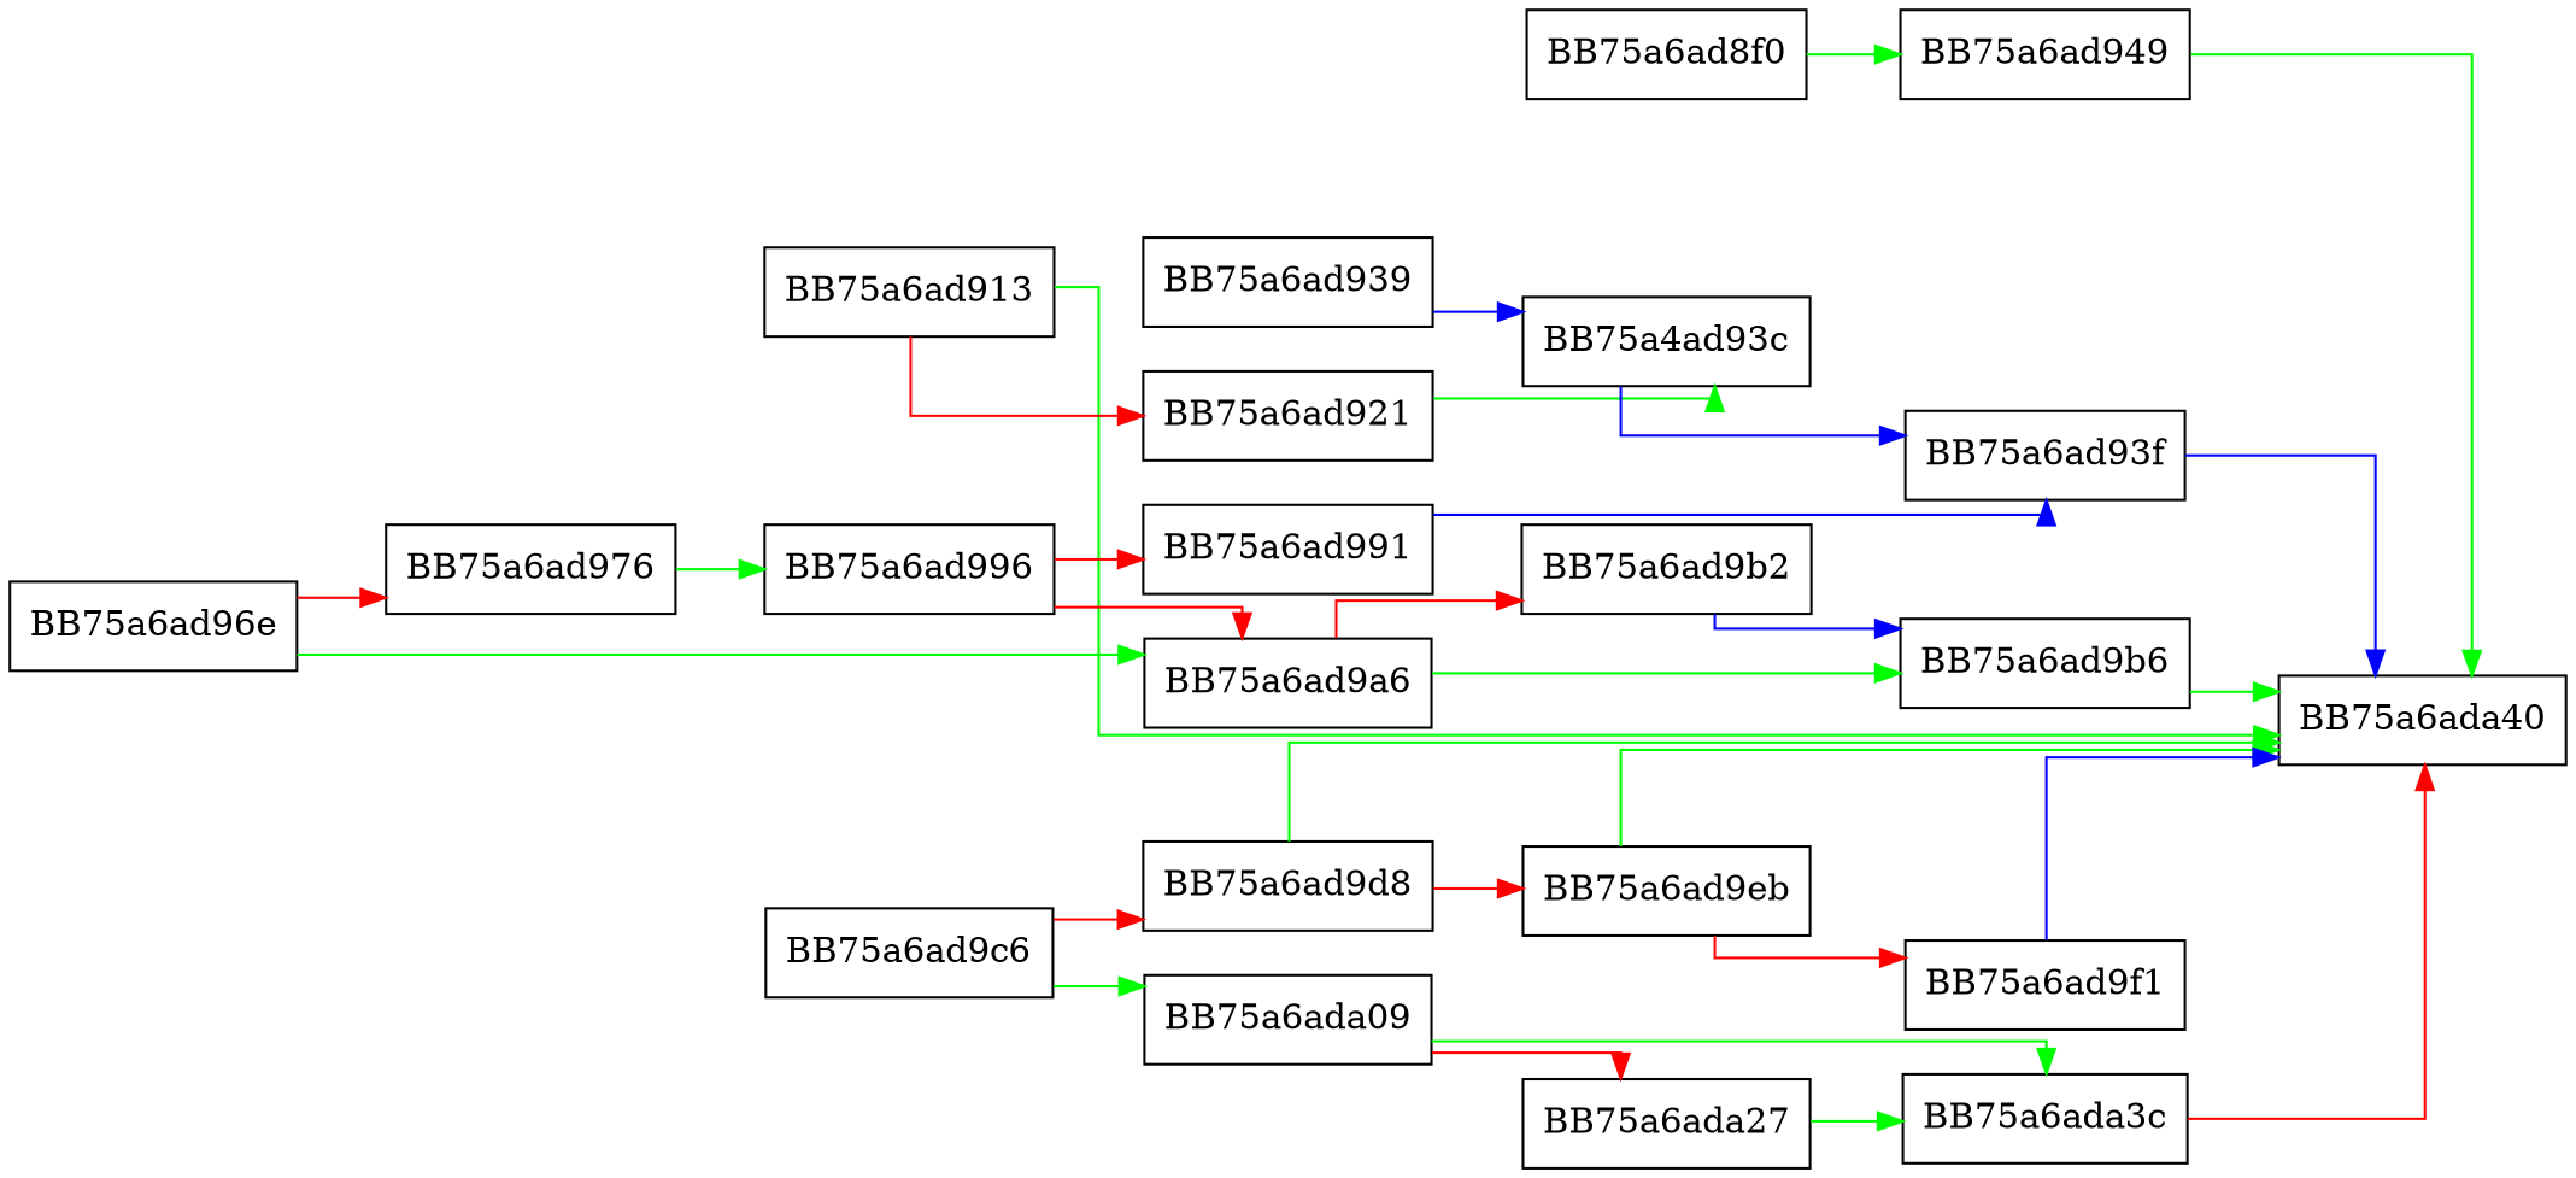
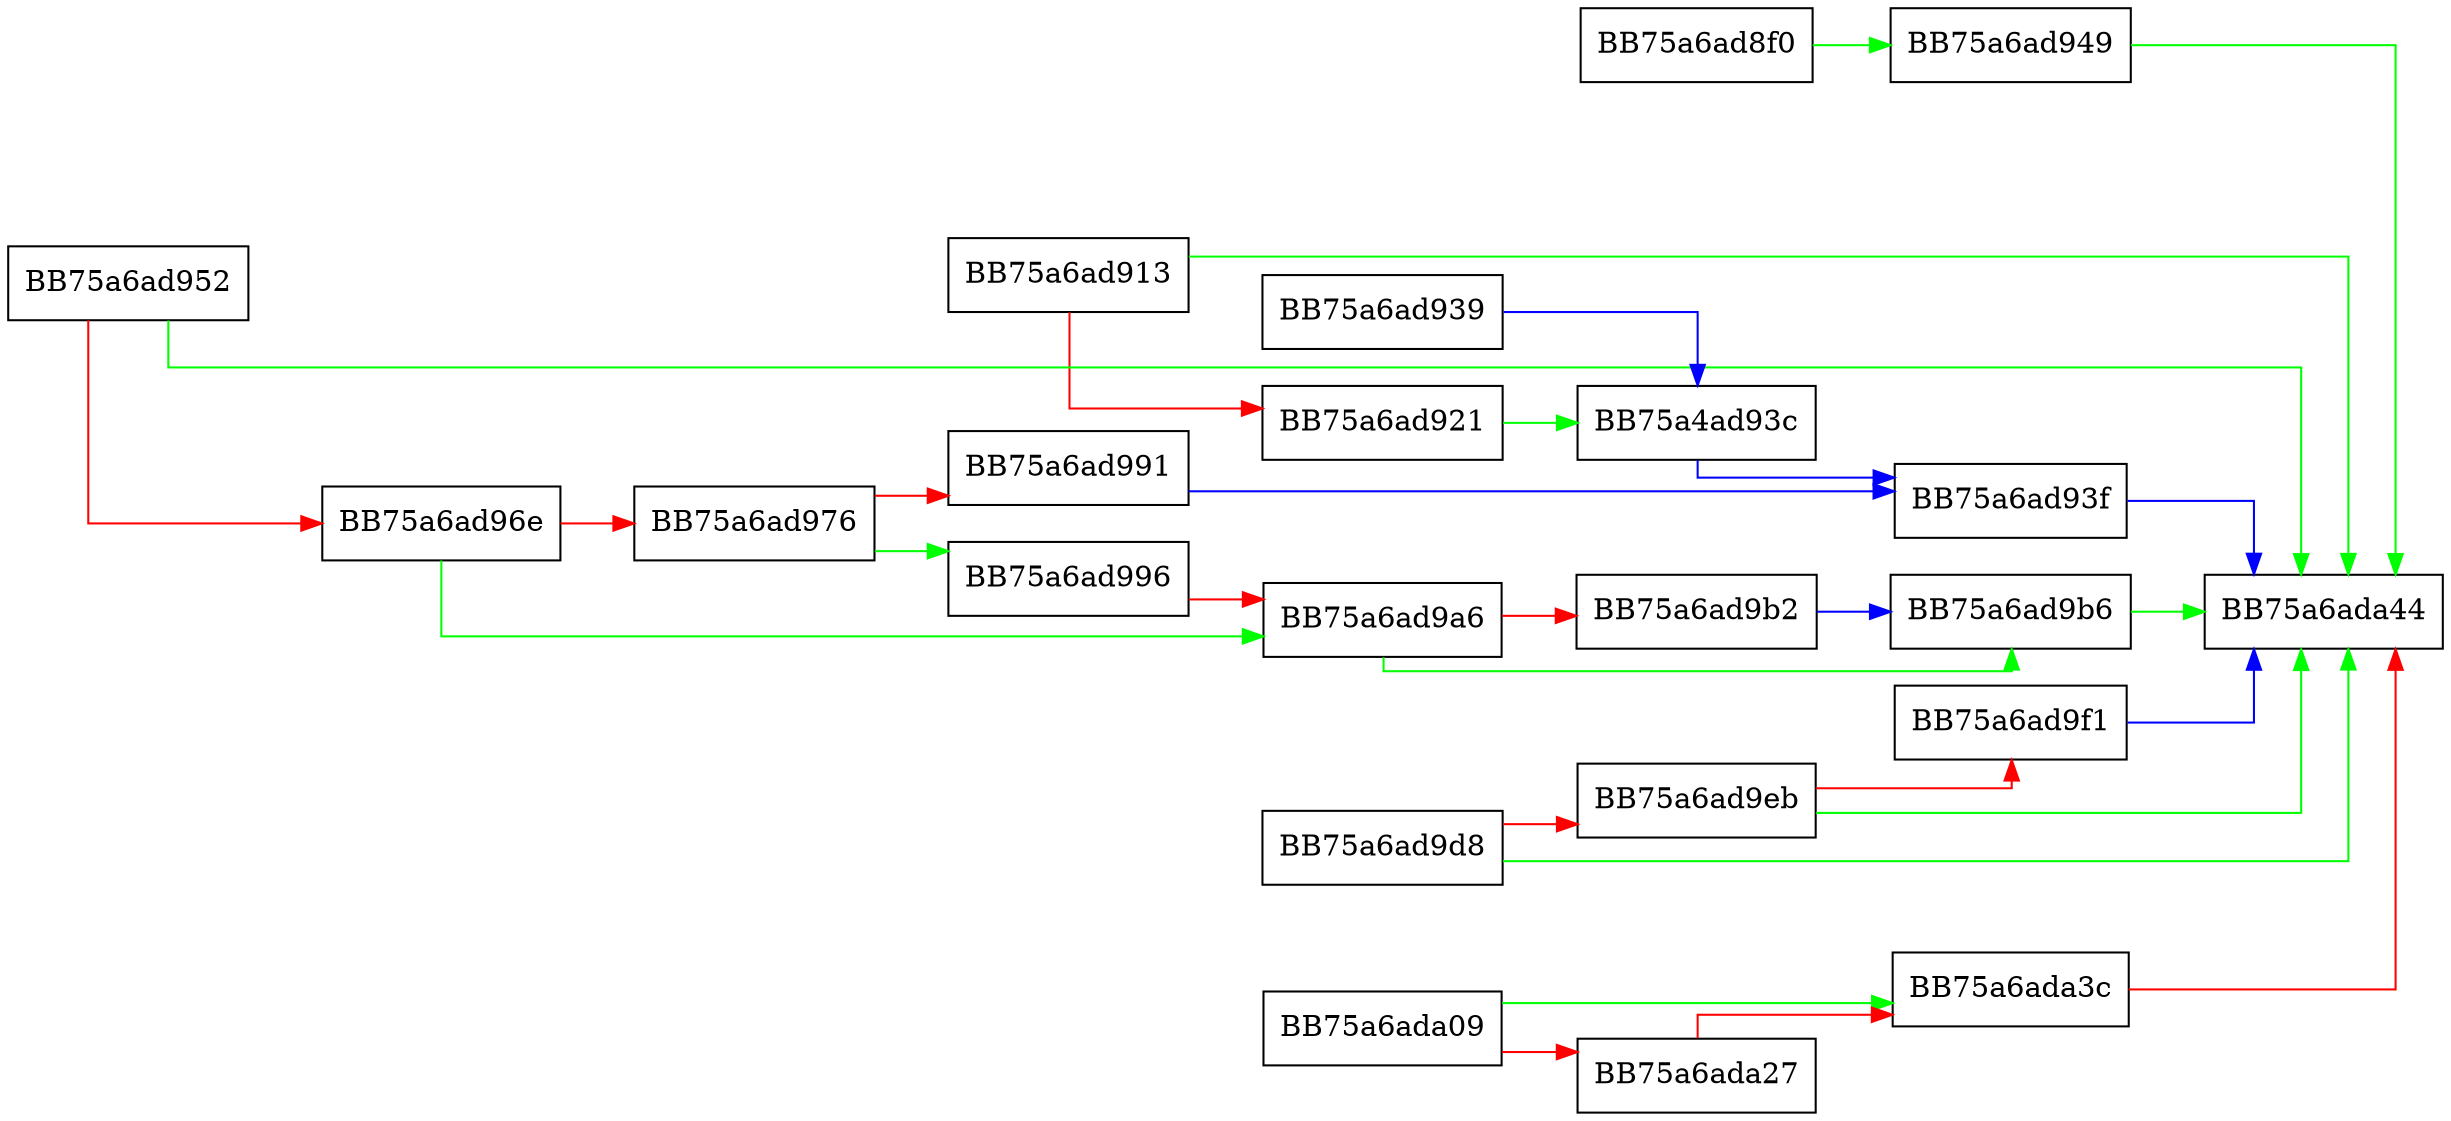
  digraph {
    rankdir=LR
    splines=ortho
    node [shape=box]
    edge [color=green]
    BB75a6ad8f0
    BB75a6ad949
-   BB75a6ada44 [label=BB75a6ada40]
+   BB75a6ada44
    BB75a6ad913
    BB75a6ad921
+   BB75a6ad952
    BB75a6ad96e
    n8 [label=BB75a4ad93c]
    BB75a6ad93f
    BB75a6ad939
    BB75a6ad9a6
    BB75a6ad976
    BB75a6ad9b6
    BB75a6ad9b2
    BB75a6ad996
    BB75a6ad991
-   BB75a6ad9c6
    BB75a6ada09
    BB75a6ad9d8
    BB75a6ada3c
    BB75a6ada27
    BB75a6ad9eb
    BB75a6ad9f1
    BB75a6ad8f0 -> BB75a6ad949
    BB75a6ad949 -> BB75a6ada44
    BB75a6ad913 -> BB75a6ada44
    BB75a6ad913 -> BB75a6ad921 [color=red]
    BB75a6ad921 -> n8
+   BB75a6ad952 -> BB75a6ada44
+   BB75a6ad952 -> BB75a6ad96e [color=red]
    BB75a6ad96e -> BB75a6ad9a6
    BB75a6ad96e -> BB75a6ad976 [color=red]
    n8 -> BB75a6ad93f [color=blue]
    BB75a6ad93f -> BB75a6ada44 [color=blue]
    BB75a6ad939 -> n8 [color=blue]
    BB75a6ad9a6 -> BB75a6ad9b6
    BB75a6ad9a6 -> BB75a6ad9b2 [color=red]
    BB75a6ad976 -> BB75a6ad996
-   BB75a6ad996 -> BB75a6ad991 [color=red]
+   BB75a6ad976 -> BB75a6ad991 [color=red]
    BB75a6ad9b6 -> BB75a6ada44
    BB75a6ad9b2 -> BB75a6ad9b6 [color=blue]
    BB75a6ad996 -> BB75a6ad9a6 [color=red]
    BB75a6ad991 -> BB75a6ad93f [color=blue]
-   BB75a6ad9c6 -> BB75a6ada09
-   BB75a6ad9c6 -> BB75a6ad9d8 [color=red]
    BB75a6ada09 -> BB75a6ada3c
    BB75a6ada09 -> BB75a6ada27 [color=red]
    BB75a6ad9d8 -> BB75a6ada44
    BB75a6ad9d8 -> BB75a6ad9eb [color=red]
    BB75a6ada3c -> BB75a6ada44 [color=red]
-   BB75a6ada27 -> BB75a6ada3c
+   BB75a6ada27 -> BB75a6ada3c [color=red]
    BB75a6ad9eb -> BB75a6ada44
    BB75a6ad9eb -> BB75a6ad9f1 [color=red]
    BB75a6ad9f1 -> BB75a6ada44 [color=blue]
  }
